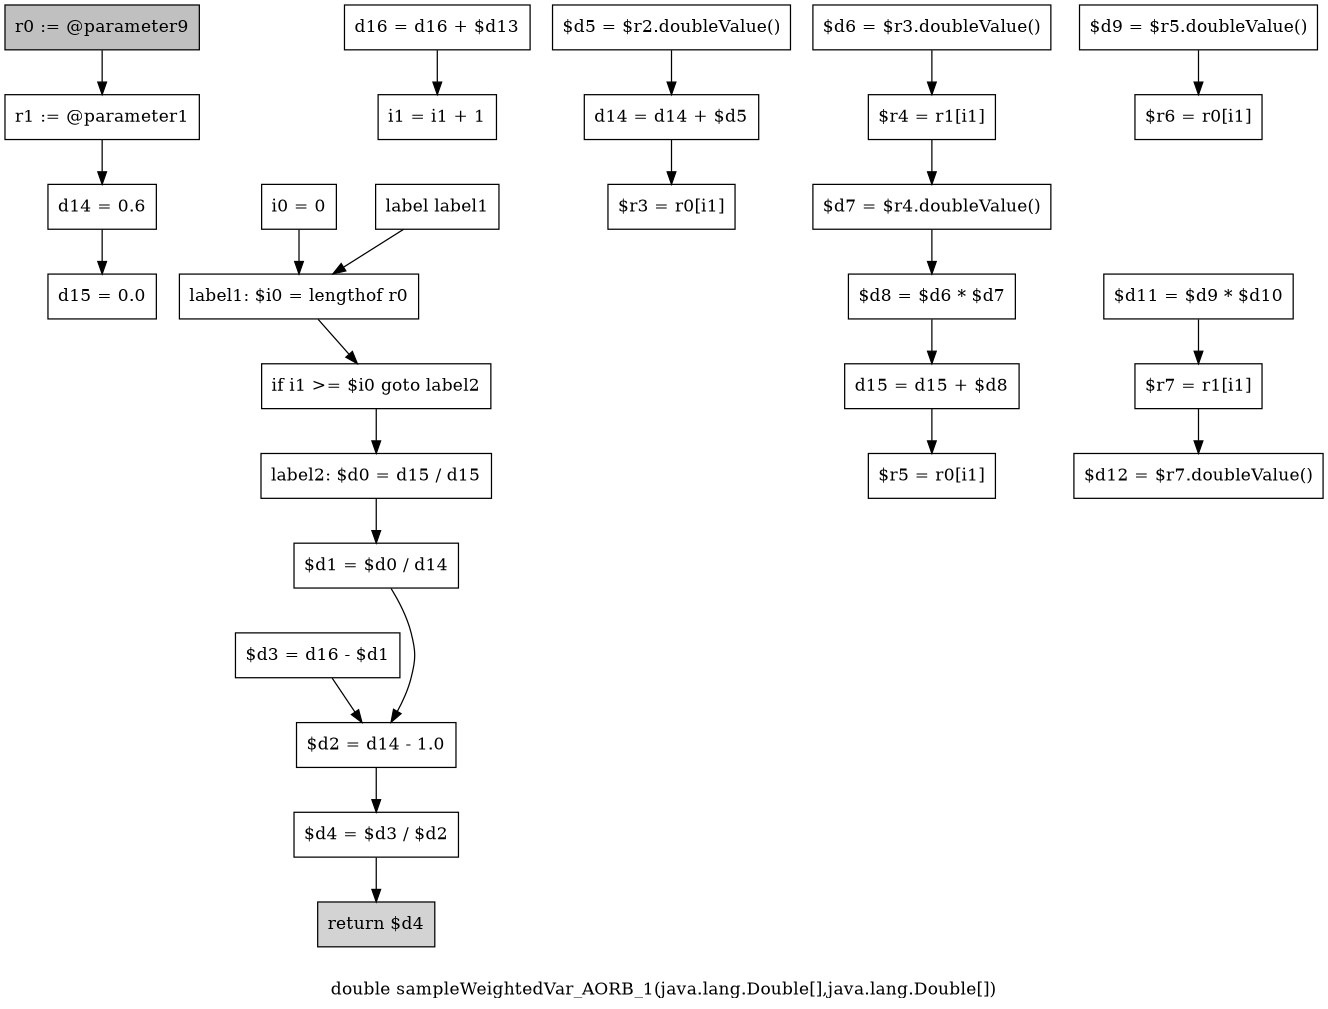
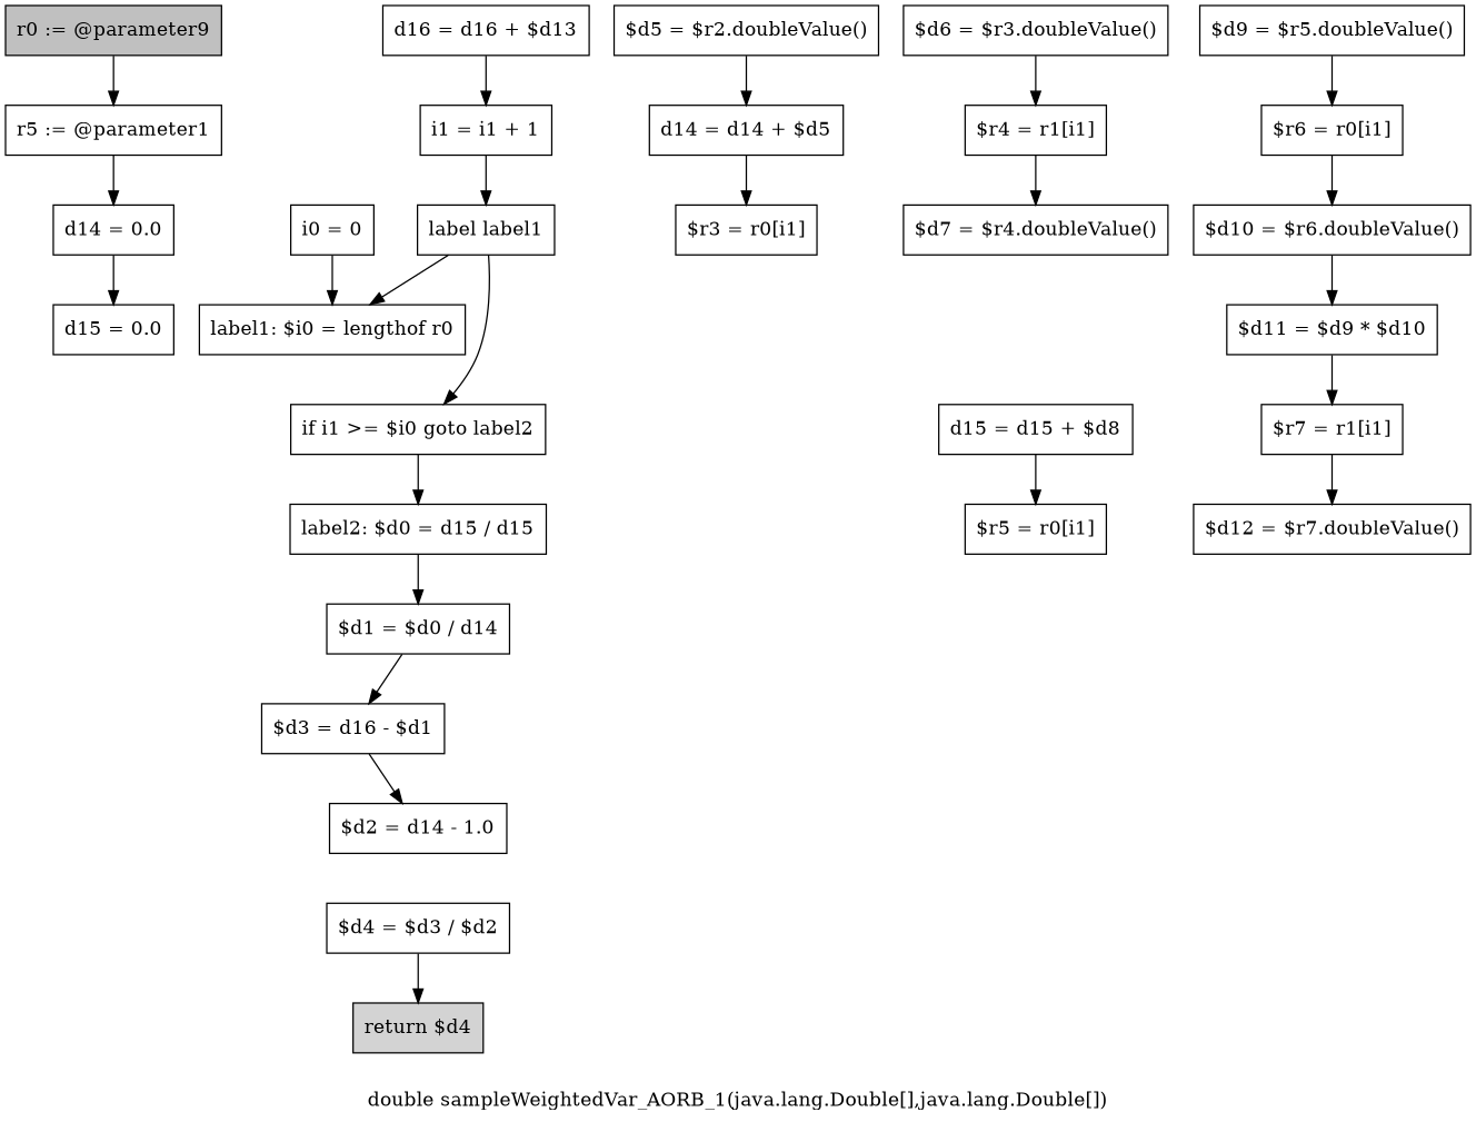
  digraph {
    label="double sampleWeightedVar_AORB_1(java.lang.Double[],java.lang.Double[])"
    node [shape=box]
    n1 [fillcolor=gray label="r0 := @parameter9" style=filled]
-   n2 [label="r1 := @parameter1"]
-   n3 [label="d14 = 0.6"]
+   n2 [label="r5 := @parameter1"]
+   n3 [label="d14 = 0.0"]
    n4 [label="d15 = 0.0"]
    n5 [label="i0 = 0"]
    n6 [label="label1: $i0 = lengthof r0"]
    n7 [label="if i1 >= $i0 goto label2"]
    n8 [label="label2: $d0 = d15 / d15"]
    n9 [label="$d1 = $d0 / d14"]
    n10 [label="$d5 = $r2.doubleValue()"]
    n11 [label="d14 = d14 + $d5"]
    n12 [label="$d3 = d16 - $d1"]
    n13 [label="$r3 = r0[i1]"]
    n14 [label="$d6 = $r3.doubleValue()"]
    n15 [label="$r4 = r1[i1]"]
    n16 [label="$d7 = $r4.doubleValue()"]
-   n17 [label="$d8 = $d6 * $d7"]
    n18 [label="d15 = d15 + $d8"]
    n19 [label="$r5 = r0[i1]"]
    n20 [label="$d9 = $r5.doubleValue()"]
    n21 [label="$r6 = r0[i1]"]
+   n22 [label="$d10 = $r6.doubleValue()"]
    n23 [label="$d11 = $d9 * $d10"]
    n24 [label="$r7 = r1[i1]"]
    n25 [label="$d12 = $r7.doubleValue()"]
    n26 [label="d16 = d16 + $d13"]
    n27 [label="i1 = i1 + 1"]
    n28 [label="label label1"]
    n29 [label="$d2 = d14 - 1.0"]
    n30 [label="$d4 = $d3 / $d2"]
    n31 [fillcolor=lightgray label="return $d4" style=filled]
    n1 -> n2
    n2 -> n3
    n3 -> n4
    n5 -> n6
-   n6 -> n7
+   n28 -> n7
    n7 -> n8
    n8 -> n9
-   n9 -> n29
+   n9 -> n12
    n10 -> n11
    n11 -> n13
    n12 -> n29
    n14 -> n15
    n15 -> n16
-   n16 -> n17
-   n17 -> n18
    n18 -> n19
    n20 -> n21
+   n21 -> n22
+   n22 -> n23
    n23 -> n24
    n24 -> n25
    n26 -> n27
+   n27 -> n28
    n28 -> n6
-   n29 -> n30
    n30 -> n31
  }
